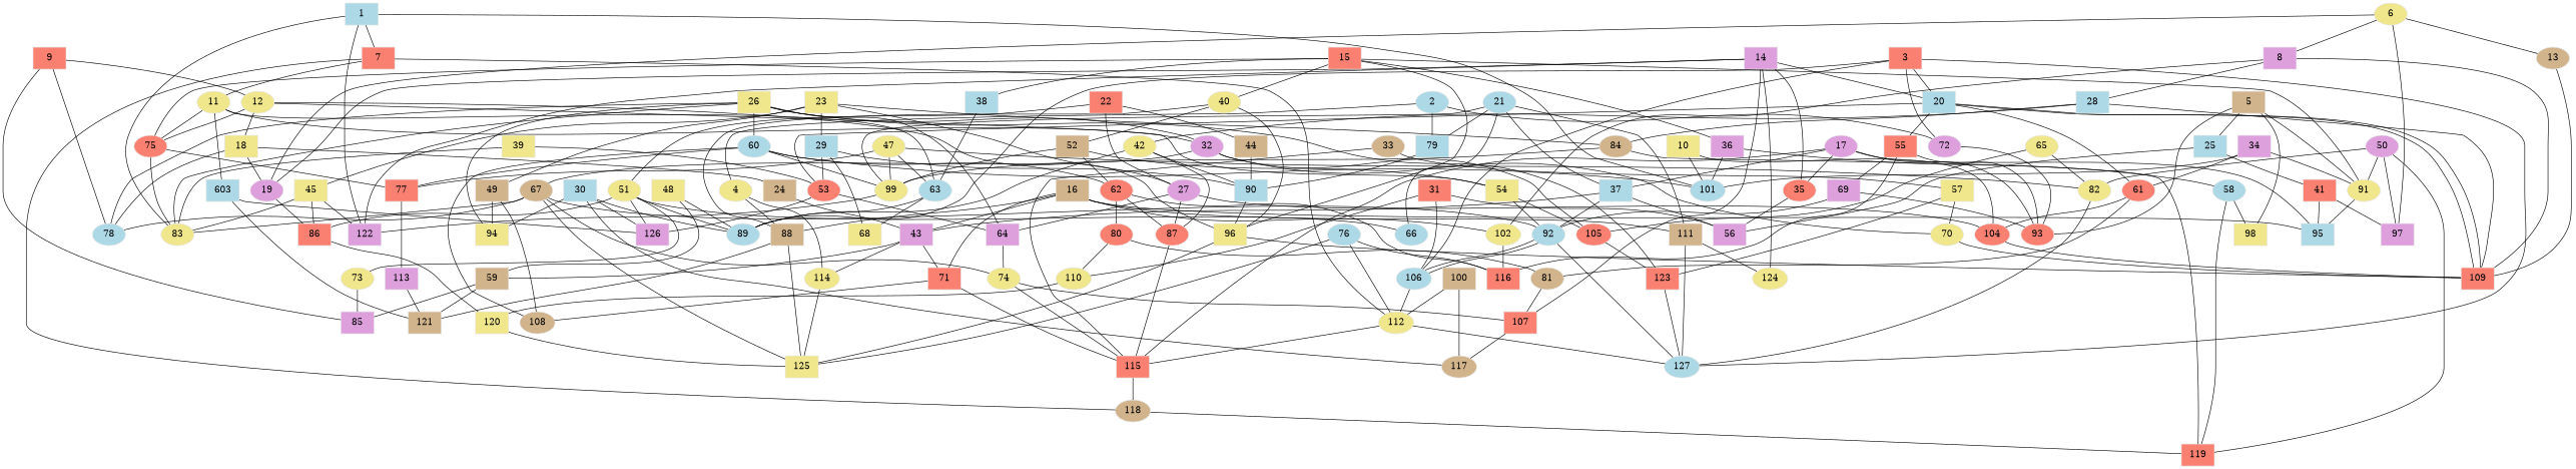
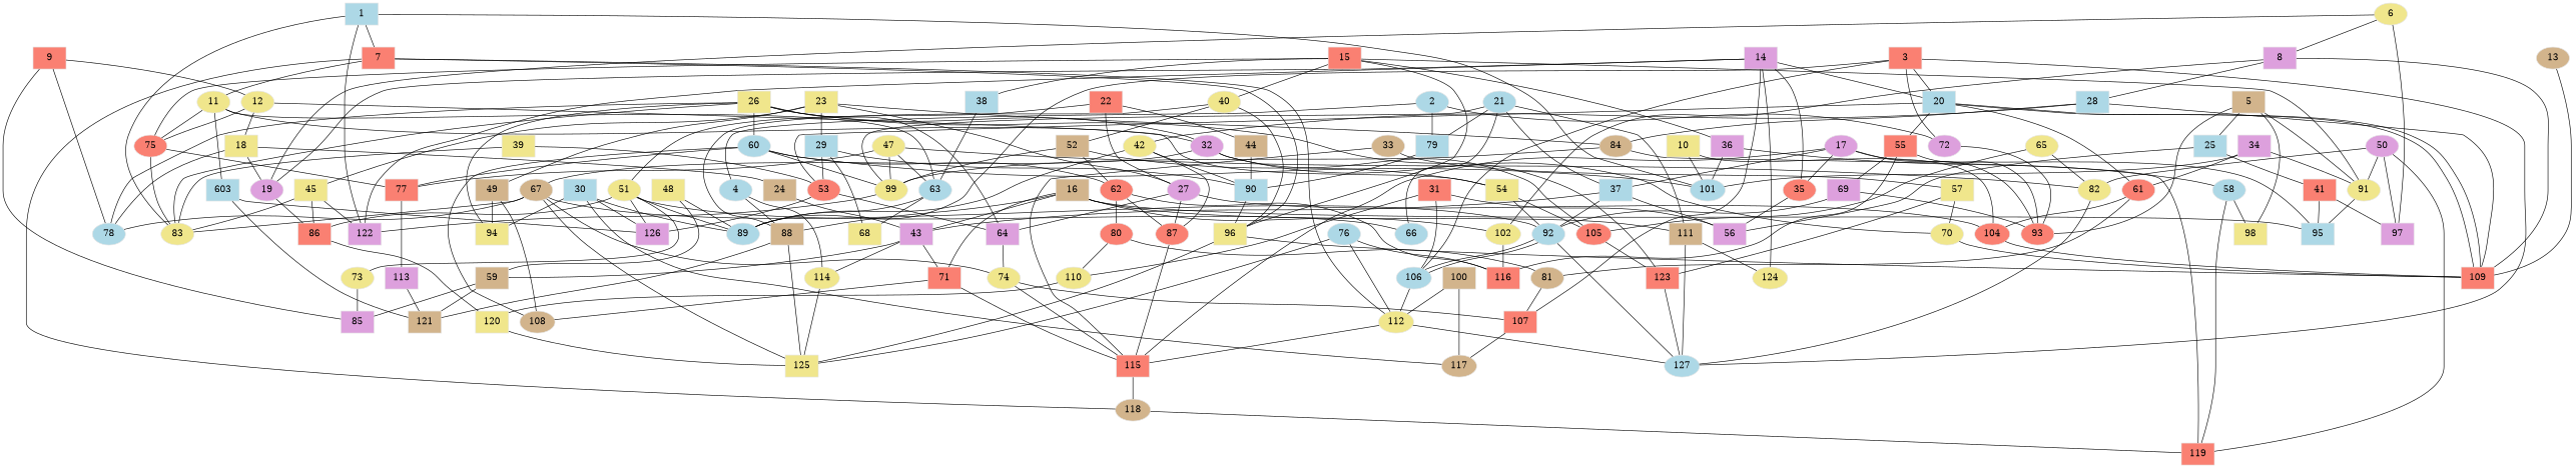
  graph {
    node [color=gray90 fillcolor=khaki shape=box style=filled]
    1 [fillcolor=lightblue]
    7 [fillcolor=salmon]
    83 [shape=ellipse]
    101 [fillcolor=lightblue shape=ellipse]
    122 [fillcolor=plum]
    11 [shape=ellipse]
    96
    112 [shape=ellipse]
    118 [fillcolor=tan shape=ellipse]
    2 [fillcolor=lightblue shape=ellipse]
-   4 [shape=ellipse]
+   4 [fillcolor=lightblue shape=ellipse]
    72 [fillcolor=plum shape=ellipse]
    79 [fillcolor=lightblue]
    88 [fillcolor=tan]
    114 [shape=ellipse]
    93 [fillcolor=salmon shape=ellipse]
    90 [fillcolor=lightblue]
    3 [fillcolor=salmon]
    20 [fillcolor=lightblue]
    89 [fillcolor=lightblue shape=ellipse]
    106 [fillcolor=lightblue shape=ellipse]
    127 [fillcolor=lightblue shape=ellipse]
    109 [fillcolor=salmon]
    53 [fillcolor=salmon shape=ellipse]
    55 [fillcolor=salmon]
    61 [fillcolor=salmon shape=ellipse]
    121 [fillcolor=tan]
    125
    5 [fillcolor=tan]
    25 [fillcolor=lightblue]
    91 [shape=ellipse]
    98
    41 [fillcolor=salmon]
    56 [fillcolor=plum]
    95 [fillcolor=lightblue]
    6 [shape=ellipse]
    8 [fillcolor=plum]
    13 [fillcolor=tan shape=ellipse]
    19 [fillcolor=plum shape=ellipse]
    97 [fillcolor=plum]
    28 [fillcolor=lightblue]
    102 [shape=ellipse]
    86 [fillcolor=salmon]
    32 [fillcolor=plum shape=ellipse]
    63 [fillcolor=lightblue shape=ellipse]
    75 [fillcolor=salmon shape=ellipse]
    n47 [fillcolor=lightblue label=603]
    115 [fillcolor=salmon]
    119 [fillcolor=salmon]
    84 [fillcolor=tan shape=ellipse]
    42 [shape=ellipse]
    116 [fillcolor=salmon]
    9 [fillcolor=salmon]
    12 [shape=ellipse]
    78 [fillcolor=lightblue shape=ellipse]
    85 [fillcolor=plum]
    18
    54
    10
    104 [fillcolor=salmon shape=ellipse]
    67 [fillcolor=tan shape=ellipse]
    70 [shape=ellipse]
    105 [fillcolor=salmon shape=ellipse]
    68
    77 [fillcolor=salmon]
    126 [fillcolor=plum]
    24 [fillcolor=tan]
    92 [fillcolor=lightblue shape=ellipse]
    14 [fillcolor=plum]
    35 [fillcolor=salmon shape=ellipse]
    107 [fillcolor=salmon]
    124 [shape=ellipse]
    117 [fillcolor=tan shape=ellipse]
    15 [fillcolor=salmon]
    36 [fillcolor=plum]
    38 [fillcolor=lightblue]
    40 [shape=ellipse]
    58 [fillcolor=lightblue shape=ellipse]
    52 [fillcolor=tan]
    16 [fillcolor=tan]
    43 [fillcolor=plum]
    71 [fillcolor=salmon]
    111 [fillcolor=tan]
    59 [fillcolor=tan]
    108 [fillcolor=tan shape=ellipse]
    17 [fillcolor=plum shape=ellipse]
    37 [fillcolor=lightblue]
    120
    64 [fillcolor=plum]
    69 [fillcolor=plum]
    81 [fillcolor=tan shape=ellipse]
    21 [fillcolor=lightblue shape=ellipse]
    66 [fillcolor=lightblue shape=ellipse]
    99 [shape=ellipse]
    22 [fillcolor=salmon]
    27 [fillcolor=plum shape=ellipse]
    44 [fillcolor=tan]
    51 [shape=ellipse]
    87 [fillcolor=salmon shape=ellipse]
    73 [shape=ellipse]
    23
    29 [fillcolor=lightblue]
    45
    49 [fillcolor=tan]
    94
    26
    60 [fillcolor=lightblue shape=ellipse]
    123 [fillcolor=salmon]
    62 [fillcolor=salmon shape=ellipse]
    74 [shape=ellipse]
    30 [fillcolor=lightblue]
    31 [fillcolor=salmon]
    110 [shape=ellipse]
    33 [fillcolor=tan shape=ellipse]
    57
    34 [fillcolor=plum]
    39
    47 [shape=ellipse]
    82 [shape=ellipse]
    113 [fillcolor=plum]
    48
    50 [fillcolor=plum shape=ellipse]
    80 [fillcolor=salmon shape=ellipse]
    65 [shape=ellipse]
    76 [fillcolor=lightblue shape=ellipse]
    100 [fillcolor=tan]
    1 -- 7
    1 -- 83
    1 -- 101
    1 -- 122
    7 -- 11
-   12 -- 96
+   7 -- 96
    7 -- 112
    7 -- 118
    11 -- 32
    11 -- 63
    11 -- 75
    11 -- n47
    96 -- 109
    96 -- 125
    112 -- 127
    112 -- 115
    118 -- 119
    2 -- 4
    2 -- 72
    2 -- 79
    4 -- 88
    4 -- 114
    72 -- 93
    79 -- 90
    88 -- 121
    88 -- 125
    114 -- 125
    90 -- 96
    3 -- 72
    3 -- 20
    3 -- 89
    3 -- 106
    3 -- 127
    20 -- 109
    20 -- 109
    20 -- 53
    20 -- 55
    20 -- 61
    106 -- 112
    53 -- 126
    53 -- 64
    55 -- 93
    55 -- 116
    55 -- 69
    61 -- 104
    61 -- 81
    5 -- 93
    5 -- 25
    5 -- 91
    5 -- 98
    25 -- 41
    25 -- 56
    91 -- 95
    41 -- 95
    41 -- 97
    6 -- 8
-   6 -- 13
    6 -- 19
    6 -- 97
    8 -- 109
    8 -- 28
    8 -- 102
    13 -- 109
    19 -- 86
    28 -- 109
    28 -- 84
    28 -- 42
    102 -- 116
    86 -- 120
    32 -- 67
    32 -- 70
    32 -- 105
    63 -- 89
    63 -- 68
    75 -- 83
    75 -- 77
    n47 -- 121
    n47 -- 126
    115 -- 118
    84 -- 119
    84 -- 99
    42 -- 90
    42 -- 89
    42 -- 87
    9 -- 12
    9 -- 78
    9 -- 85
    12 -- 75
    12 -- 18
    12 -- 54
    18 -- 19
    18 -- 78
    18 -- 24
    54 -- 105
    54 -- 92
    10 -- 101
    10 -- 104
    104 -- 109
    67 -- 83
    67 -- 125
    67 -- 78
    67 -- 92
    67 -- 74
    70 -- 109
    105 -- 123
    77 -- 113
    24 -- 43
    92 -- 106
    92 -- 106
    92 -- 127
    14 -- 122
    14 -- 20
    14 -- 19
    14 -- 35
    14 -- 107
    14 -- 124
    35 -- 56
    107 -- 117
    15 -- 96
    15 -- 91
    15 -- 75
    15 -- 36
    15 -- 38
    15 -- 40
    36 -- 101
    36 -- 58
    38 -- 63
    40 -- 96
    40 -- 88
    40 -- 52
    58 -- 98
    58 -- 119
    52 -- 54
    52 -- 99
    52 -- 62
    16 -- 88
    16 -- 95
    16 -- 102
    16 -- 43
    16 -- 71
    16 -- 111
    43 -- 114
    43 -- 71
    43 -- 59
    71 -- 115
    71 -- 108
    111 -- 127
    111 -- 124
    59 -- 121
    59 -- 85
    17 -- 93
    17 -- 95
    17 -- 115
    17 -- 35
    17 -- 37
    37 -- 56
    37 -- 92
    37 -- 43
    120 -- 125
    64 -- 74
    69 -- 93
    69 -- 92
    81 -- 107
    21 -- 79
    21 -- 111
    21 -- 37
    21 -- 66
    21 -- 99
    99 -- 122
    22 -- 27
    22 -- 44
    22 -- 51
    27 -- 104
    27 -- 64
    27 -- 87
    44 -- 90
    51 -- 89
    51 -- 86
    51 -- 126
    51 -- 66
    51 -- 73
    87 -- 115
    73 -- 85
    23 -- 84
    23 -- 27
    23 -- 29
    23 -- 45
    23 -- 49
    29 -- 90
    29 -- 53
    29 -- 68
    45 -- 83
    45 -- 122
    45 -- 86
    49 -- 108
    49 -- 94
    26 -- 83
    26 -- 32
    26 -- 78
    26 -- 64
    26 -- 94
    26 -- 60
    26 -- 123
    60 -- 101
    60 -- 77
    60 -- 108
    60 -- 99
    60 -- 62
    123 -- 127
    62 -- 116
    62 -- 87
    62 -- 80
    74 -- 115
    74 -- 107
    30 -- 89
    30 -- 126
    30 -- 117
    30 -- 94
    31 -- 106
    31 -- 56
    31 -- 110
    110 -- 120
    33 -- 115
    33 -- 57
    57 -- 70
    57 -- 123
    34 -- 101
    34 -- 61
    34 -- 91
    39 -- 83
    39 -- 53
    47 -- 63
    47 -- 77
    47 -- 99
    47 -- 82
    82 -- 127
    113 -- 121
    48 -- 89
    48 -- 59
    50 -- 91
    50 -- 97
    50 -- 119
    50 -- 82
    80 -- 81
    80 -- 110
    65 -- 105
    65 -- 82
    76 -- 112
    76 -- 125
    76 -- 116
    100 -- 112
    100 -- 117
  }
